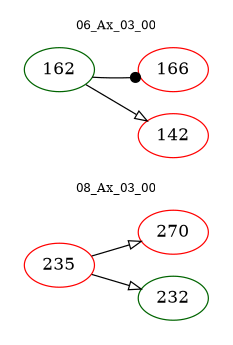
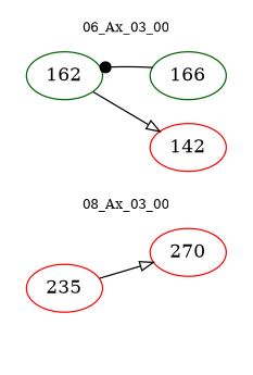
  digraph {
    rankdir=LR
    node [color=red]
    edge [arrowhead=onormal color=black]
    n1 [label=235]
-   n2 [color=darkgreen label=232]
    n3 [label=270]
    n4 [color=darkgreen label=162]
    n5 [label=142]
-   n6 [label=166]
+   n6 [color=darkgreen label=166]
    subgraph cluster_1 {
      color=white
      fontsize=10
      label="08_Ax_03_00"
      n1
-     n2
      n3
    }
    subgraph cluster_2 {
      color=white
      fontsize=10
      label="06_Ax_03_00"
      n4
      n5
      n6
    }
-   n1 -> n2
    n1 -> n3
    n4 -> n5
-   n4 -> n6 [arrowhead=dot]
+   n6 -> n4 [arrowhead=dot]
  }
